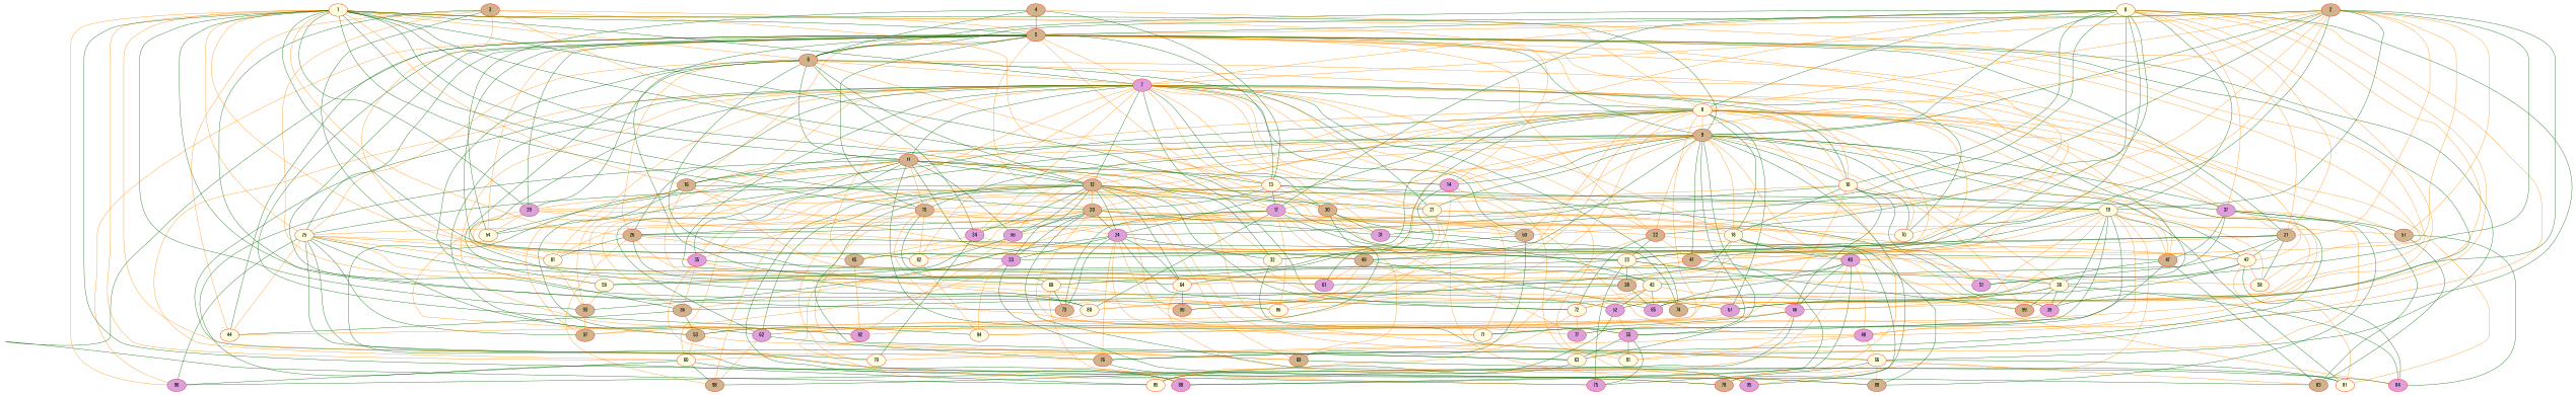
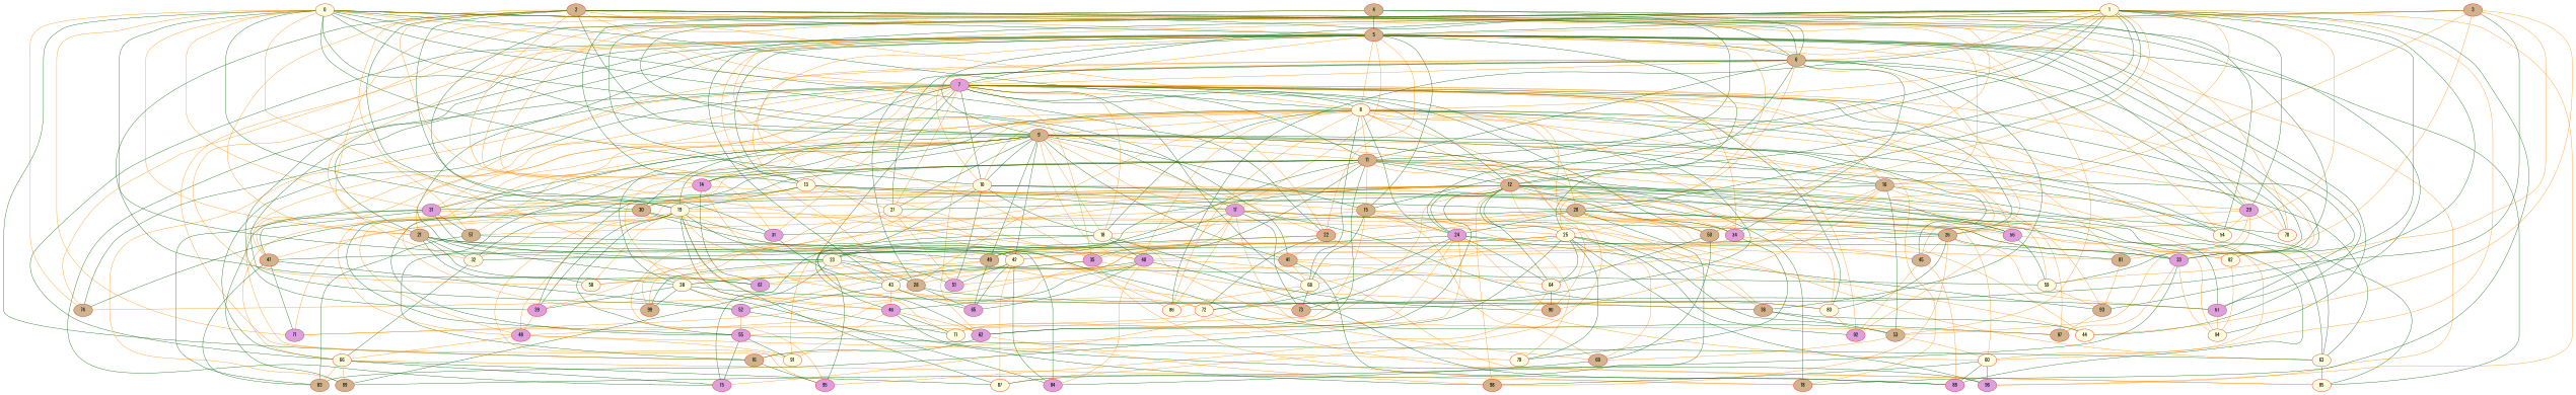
  graph {
    fontname=Oswald
    node [color=red fillcolor=tan fontname=Oswald style=filled]
    edge [color=darkorange fontname=Oswald]
    0 [color=brown fillcolor=lightyellow]
    5
    6
    7 [fillcolor=plum]
    8 [fillcolor=lightyellow]
    9
    10 [fillcolor=lightyellow]
    17 [color=brown fillcolor=plum]
    19 [color=brown fillcolor=lightyellow]
    21 [color=brown]
    22
    23 [color=brown fillcolor=lightyellow]
    24 [color=brown fillcolor=plum]
    29 [color=brown fillcolor=plum]
    37 [color=brown fillcolor=plum]
    41
    46 [fillcolor=plum]
    53 [color=brown]
    74 [color=brown]
    76
    77 [color=brown fillcolor=plum]
    13 [fillcolor=lightyellow]
    15
    16 [color=brown]
    20
    25 [color=brown fillcolor=lightyellow]
    96 [color=brown fillcolor=plum]
    43 [color=brown fillcolor=lightyellow]
    44 [fillcolor=lightyellow]
    54 [color=brown fillcolor=lightyellow]
    32 [color=brown fillcolor=lightyellow]
    39 [fillcolor=plum]
    42 [fillcolor=lightyellow]
    52 [color=brown fillcolor=plum]
    58 [fillcolor=lightyellow]
    61 [color=brown fillcolor=plum]
    66 [fillcolor=lightyellow]
    82 [fillcolor=lightyellow]
    85 [fillcolor=lightyellow]
    94 [color=brown fillcolor=lightyellow]
    11
    12
    26
    59 [color=brown fillcolor=lightyellow]
    27 [color=brown fillcolor=lightyellow]
    28 [color=brown]
    34 [fillcolor=plum]
    36 [color=brown]
    14 [fillcolor=plum]
    30
    35 [fillcolor=plum]
    60 [fillcolor=lightyellow]
    31 [color=brown fillcolor=plum]
    50 [color=brown]
    70 [fillcolor=lightyellow]
-   81 [color=brown fillcolor=lightyellow]
+   81 [color=brown]
    18 [color=brown fillcolor=lightyellow]
    45 [color=brown]
    47
    62 [color=brown fillcolor=plum]
    68 [color=brown fillcolor=lightyellow]
    72 [fillcolor=lightyellow]
    75 [fillcolor=plum]
    80 [color=brown fillcolor=lightyellow]
    89 [color=brown]
    91 [color=brown fillcolor=lightyellow]
    92 [fillcolor=plum]
    57 [color=brown]
    78
    86 [fillcolor=lightyellow]
    38 [color=brown fillcolor=lightyellow]
    40 [color=brown fillcolor=plum]
    67 [color=brown fillcolor=plum]
    48 [fillcolor=plum]
    56 [color=brown fillcolor=plum]
    87 [fillcolor=lightyellow]
    90
    49 [color=brown]
    55 [fillcolor=plum]
    63 [color=brown fillcolor=lightyellow]
    99
    51 [color=brown fillcolor=plum]
    73
    69
    71 [color=brown fillcolor=lightyellow]
    95 [fillcolor=plum]
    33 [color=brown fillcolor=plum]
    93 [color=brown]
    64 [fillcolor=lightyellow]
    83 [color=brown]
    88 [fillcolor=plum]
    84 [fillcolor=plum]
    1 [fillcolor=lightyellow]
    98
    79 [fillcolor=lightyellow]
    97
    2
    65 [color=brown fillcolor=plum]
    3
    4
    0 -- 5 [color=darkgreen]
    0 -- 6 [color=darkgreen]
    0 -- 7
    0 -- 8 [color=darkgreen]
    0 -- 9 [color=darkgreen]
    0 -- 10 [color=darkgreen]
    0 -- 17 [color=darkgreen]
    0 -- 19 [color=darkgreen]
    0 -- 21
    0 -- 22 [color=darkgreen]
    0 -- 23 [color=darkgreen]
    0 -- 24 [color=darkgreen]
    0 -- 29
    0 -- 37
    0 -- 41 [color=darkgreen]
    0 -- 46
    0 -- 53
    0 -- 74
    0 -- 76 [color=darkgreen]
    0 -- 77
    5 -- 6 [color=darkgreen]
    5 -- 7
    5 -- 8
    5 -- 9 [color=darkgreen]
    5 -- 17
    5 -- 21 [color=darkgreen]
    5 -- 22
    5 -- 29 [color=darkgreen]
    5 -- 74
    5 -- 13 [color=darkgreen]
    5 -- 15 [color=darkgreen]
    5 -- 16
    5 -- 20
    5 -- 25 [color=darkgreen]
    5 -- 96
    5 -- 43
    5 -- 44 [color=darkgreen]
    5 -- 54
    5 -- 32
    5 -- 39 [color=darkgreen]
    5 -- 42
    5 -- 52 [color=darkgreen]
    5 -- 58
    5 -- 61 [color=darkgreen]
    5 -- 66 [color=darkgreen]
    5 -- 82 [color=darkgreen]
    5 -- 85 [color=darkgreen]
    5 -- 94 [color=darkgreen]
    6 -- 7
    6 -- 10
    6 -- 21
    6 -- 29 [color=darkgreen]
    6 -- 13
    6 -- 25
    6 -- 11 [color=darkgreen]
    6 -- 12 [color=darkgreen]
    6 -- 26
    6 -- 59 [color=darkgreen]
    6 -- 27 [color=darkgreen]
    6 -- 28 [color=darkgreen]
    6 -- 34 [color=darkgreen]
    6 -- 36 [color=darkgreen]
    7 -- 8 [color=darkgreen]
    7 -- 10 [color=darkgreen]
    7 -- 22
    7 -- 37
    7 -- 74 [color=darkgreen]
    7 -- 13
    7 -- 16
+   7 -- 66 [color=darkgreen]
    7 -- 82
    7 -- 11 [color=darkgreen]
    7 -- 12 [color=darkgreen]
    7 -- 26 [color=darkgreen]
    7 -- 27
    7 -- 34
    7 -- 14
    7 -- 30 [color=darkgreen]
    7 -- 35
    7 -- 60
    7 -- 31
    7 -- 50 [color=darkgreen]
    7 -- 70 [color=darkgreen]
    7 -- 81
    7 -- 18
    7 -- 45
    7 -- 47
    7 -- 62 [color=darkgreen]
    7 -- 68 [color=darkgreen]
    7 -- 72 [color=darkgreen]
    7 -- 75 [color=darkgreen]
    7 -- 80 [color=darkgreen]
    7 -- 89
    7 -- 91
    7 -- 92
    8 -- 9
    8 -- 10
    8 -- 24 [color=darkgreen]
    8 -- 37
    8 -- 20
    8 -- 54 [color=darkgreen]
    8 -- 11
    8 -- 12
    8 -- 28
    8 -- 70
    8 -- 18 [color=darkgreen]
    8 -- 45 [color=darkgreen]
    8 -- 47
    8 -- 62
    8 -- 68 [color=darkgreen]
    8 -- 80
    8 -- 57
    8 -- 78
    8 -- 86
    8 -- 38 [color=darkgreen]
    8 -- 40
    8 -- 67 [color=darkgreen]
    8 -- 48
    8 -- 56
    8 -- 87
    8 -- 90
    9 -- 10 [color=darkgreen]
    9 -- 17
    9 -- 19 [color=darkgreen]
    9 -- 22
    9 -- 37 [color=darkgreen]
    9 -- 41 [color=darkgreen]
    9 -- 76 [color=darkgreen]
    9 -- 15 [color=darkgreen]
    9 -- 16 [color=darkgreen]
    9 -- 54 [color=darkgreen]
    9 -- 42 [color=darkgreen]
    9 -- 82
    9 -- 11
    9 -- 27 [color=darkgreen]
    9 -- 34
    9 -- 14 [color=darkgreen]
    9 -- 50
    9 -- 18
    9 -- 78 [color=darkgreen]
    9 -- 38
    9 -- 40
    9 -- 49 [color=darkgreen]
    9 -- 55 [color=darkgreen]
    9 -- 63 [color=darkgreen]
    9 -- 99
    10 -- 46 [color=darkgreen]
    10 -- 94
    10 -- 26 [color=darkgreen]
    10 -- 30
    10 -- 70 [color=darkgreen]
    10 -- 18 [color=darkgreen]
    10 -- 99
    10 -- 51 [color=darkgreen]
    17 -- 23 [color=darkgreen]
    17 -- 42
    17 -- 26 [color=darkgreen]
    17 -- 36
    17 -- 80 [color=darkgreen]
    17 -- 57
    17 -- 86
    17 -- 56
    17 -- 49
    17 -- 73 [color=darkgreen]
    17 -- 69
    19 -- 46
    19 -- 25
    19 -- 39 [color=darkgreen]
    19 -- 58
    19 -- 28
    19 -- 47
    19 -- 72
    19 -- 48
    19 -- 87 [color=darkgreen]
    19 -- 49 [color=darkgreen]
    19 -- 55 [color=darkgreen]
    19 -- 71 [color=darkgreen]
    19 -- 95
    21 -- 23 [color=darkgreen]
-   21 -- 41
+   21 -- 41 [color=darkgreen]
    21 -- 32 [color=darkgreen]
    21 -- 42 [color=darkgreen]
    21 -- 58 [color=darkgreen]
    21 -- 61 [color=darkgreen]
    22 -- 23 [color=darkgreen]
    22 -- 41
    22 -- 60
    22 -- 72 [color=darkgreen]
    22 -- 38
    23 -- 43
    23 -- 58
    23 -- 59 [color=darkgreen]
    23 -- 28 [color=darkgreen]
    23 -- 75 [color=darkgreen]
    23 -- 99 [color=darkgreen]
    24 -- 76
    24 -- 32 [color=darkgreen]
    24 -- 72 [color=darkgreen]
    24 -- 90
    24 -- 73 [color=darkgreen]
    24 -- 71
    24 -- 33 [color=darkgreen]
    24 -- 93 [color=darkgreen]
    24 -- 64 [color=darkgreen]
    29 -- 53
    29 -- 54
    29 -- 70
    29 -- 81
    29 -- 40
    37 -- 47 [color=darkgreen]
    37 -- 89 [color=darkgreen]
    37 -- 57 [color=darkgreen]
    37 -- 63
    37 -- 51 [color=darkgreen]
    37 -- 83 [color=darkgreen]
    41 -- 68
    41 -- 64
    41 -- 88 [color=darkgreen]
    46 -- 96 [color=darkgreen]
    46 -- 62
    46 -- 91
    46 -- 71 [color=darkgreen]
    53 -- 60
    53 -- 69
    76 -- 95 [color=darkgreen]
    13 -- 17 [color=darkgreen]
    13 -- 19 [color=darkgreen]
    13 -- 15
    13 -- 20 [color=darkgreen]
    13 -- 39 [color=darkgreen]
    13 -- 27
    13 -- 30
    13 -- 35
    15 -- 24
    15 -- 82
    15 -- 18
    15 -- 68 [color=darkgreen]
    15 -- 55
    15 -- 69
    15 -- 79
    16 -- 29
    16 -- 41
    16 -- 53 [color=darkgreen]
    16 -- 27 [color=darkgreen]
    16 -- 28
    16 -- 90
    16 -- 63 [color=darkgreen]
    16 -- 97
    20 -- 22
    20 -- 24 [color=darkgreen]
    20 -- 77
    20 -- 34
    20 -- 31 [color=darkgreen]
    20 -- 50
    20 -- 81
    20 -- 45
    20 -- 56 [color=darkgreen]
    20 -- 87 [color=darkgreen]
    20 -- 33 [color=darkgreen]
    25 -- 96 [color=darkgreen]
    25 -- 44
    25 -- 35
    25 -- 68
    25 -- 92 [color=darkgreen]
    25 -- 49
    25 -- 51
    25 -- 64 [color=darkgreen]
    25 -- 83 [color=darkgreen]
    25 -- 79 [color=darkgreen]
    25 -- 97 [color=darkgreen]
    43 -- 46
    43 -- 52 [color=darkgreen]
    43 -- 72
    43 -- 80
    43 -- 65 [color=darkgreen]
    32 -- 66 [color=darkgreen]
    39 -- 48
    42 -- 58
    42 -- 87
    42 -- 51 [color=darkgreen]
    42 -- 84 [color=darkgreen]
    42 -- 65 [color=darkgreen]
    52 -- 55
    52 -- 98 [color=darkgreen]
    66 -- 75 [color=darkgreen]
    66 -- 89
    66 -- 78
    66 -- 87 [color=darkgreen]
    66 -- 83
    82 -- 94
    11 -- 17
    11 -- 15
    11 -- 16 [color=darkgreen]
    11 -- 32 [color=darkgreen]
    11 -- 66
    11 -- 85 [color=darkgreen]
    11 -- 12 [color=darkgreen]
    11 -- 59
    11 -- 36
    11 -- 14 [color=darkgreen]
    11 -- 35 [color=darkgreen]
    11 -- 62 [color=darkgreen]
    11 -- 56 [color=darkgreen]
    11 -- 49 [color=darkgreen]
    11 -- 55 [color=darkgreen]
    11 -- 93
    12 -- 19
    12 -- 23 [color=darkgreen]
    12 -- 24 [color=darkgreen]
    12 -- 37 [color=darkgreen]
    12 -- 20
    12 -- 25 [color=darkgreen]
    12 -- 32
    12 -- 39
    12 -- 34 [color=darkgreen]
    12 -- 30
    12 -- 60
    12 -- 62 [color=darkgreen]
    12 -- 91
    12 -- 67 [color=darkgreen]
    12 -- 56 [color=darkgreen]
    12 -- 63 [color=darkgreen]
    12 -- 69
    12 -- 71
    12 -- 33 [color=darkgreen]
    12 -- 64 [color=darkgreen]
    12 -- 88 [color=darkgreen]
    12 -- 98
    26 -- 81 [color=darkgreen]
    26 -- 45
    26 -- 47 [color=darkgreen]
    26 -- 80 [color=darkgreen]
    26 -- 67
    26 -- 98
    59 -- 93
    27 -- 86
    27 -- 99
    27 -- 51
    27 -- 95
    28 -- 74
    28 -- 36 [color=darkgreen]
    28 -- 65 [color=darkgreen]
    34 -- 42
    34 -- 45
    34 -- 79 [color=darkgreen]
    36 -- 53 [color=darkgreen]
    36 -- 44 [color=darkgreen]
    14 -- 44
    14 -- 61 [color=darkgreen]
    14 -- 48
    14 -- 71
    30 -- 53 [color=darkgreen]
    30 -- 74 [color=darkgreen]
    30 -- 77
    30 -- 31 [color=darkgreen]
    35 -- 61
    35 -- 36
    35 -- 78
    35 -- 38 [color=darkgreen]
    60 -- 96 [color=darkgreen]
    60 -- 88 [color=darkgreen]
    60 -- 98 [color=darkgreen]
    31 -- 43 [color=darkgreen]
    50 -- 69 [color=darkgreen]
    50 -- 64 [color=darkgreen]
    81 -- 93
    18 -- 89 [color=darkgreen]
    18 -- 40 [color=darkgreen]
    18 -- 90 [color=darkgreen]
    18 -- 95 [color=darkgreen]
    18 -- 97
    45 -- 92
    45 -- 88
    47 -- 77 [color=darkgreen]
    47 -- 52 [color=darkgreen]
    47 -- 83 [color=darkgreen]
    62 -- 76 [color=darkgreen]
    62 -- 98
    68 -- 75
    68 -- 86
    68 -- 73 [color=darkgreen]
    72 -- 77
    72 -- 85
    80 -- 92
    57 -- 83 [color=darkgreen]
    57 -- 84 [color=darkgreen]
    38 -- 39 [color=darkgreen]
    38 -- 52
    38 -- 67 [color=darkgreen]
    38 -- 99 [color=darkgreen]
    38 -- 84 [color=darkgreen]
    40 -- 46 [color=darkgreen]
    40 -- 43 [color=darkgreen]
    40 -- 85
    40 -- 48
    40 -- 88 [color=darkgreen]
    40 -- 84
    40 -- 65 [color=darkgreen]
    67 -- 94
    48 -- 66
    48 -- 91
    48 -- 79
    56 -- 82
    56 -- 59 [color=darkgreen]
    56 -- 92
    49 -- 52
    49 -- 61
    49 -- 73
    49 -- 65 [color=darkgreen]
    55 -- 75 [color=darkgreen]
    55 -- 91 [color=darkgreen]
    55 -- 63 [color=darkgreen]
    63 -- 85 [color=darkgreen]
    69 -- 84 [color=darkgreen]
    33 -- 94
    33 -- 89 [color=darkgreen]
    33 -- 97
    93 -- 97
    64 -- 90 [color=darkgreen]
    64 -- 95
    1 -- 5 [color=darkgreen]
    1 -- 6
    1 -- 7 [color=darkgreen]
    1 -- 8
    1 -- 9 [color=darkgreen]
    1 -- 29 [color=darkgreen]
    1 -- 76
    1 -- 13 [color=darkgreen]
    1 -- 15 [color=darkgreen]
    1 -- 16
    1 -- 20 [color=darkgreen]
    1 -- 25
    1 -- 96
    1 -- 11 [color=darkgreen]
    1 -- 12 [color=darkgreen]
    1 -- 26
    1 -- 14
    1 -- 30 [color=darkgreen]
    1 -- 35
    1 -- 60
    1 -- 78 [color=darkgreen]
    1 -- 86 [color=darkgreen]
    1 -- 33 [color=darkgreen]
    1 -- 93 [color=darkgreen]
    2 -- 5
    2 -- 6 [color=darkgreen]
    2 -- 7
    2 -- 8
    2 -- 9 [color=darkgreen]
    2 -- 19 [color=darkgreen]
    2 -- 21
    2 -- 14
    2 -- 31 [color=darkgreen]
    2 -- 50
    2 -- 70
    2 -- 57
    2 -- 38 [color=darkgreen]
    2 -- 40
    2 -- 67 [color=darkgreen]
    2 -- 33 [color=darkgreen]
    3 -- 5
    3 -- 43 [color=darkgreen]
    3 -- 44
    3 -- 59
    3 -- 31
    3 -- 50
    3 -- 81
    3 -- 73 [color=darkgreen]
    4 -- 5 [color=darkgreen]
    4 -- 6 [color=darkgreen]
    4 -- 21
    4 -- 13 [color=darkgreen]
    4 -- 54 [color=darkgreen]
  }
